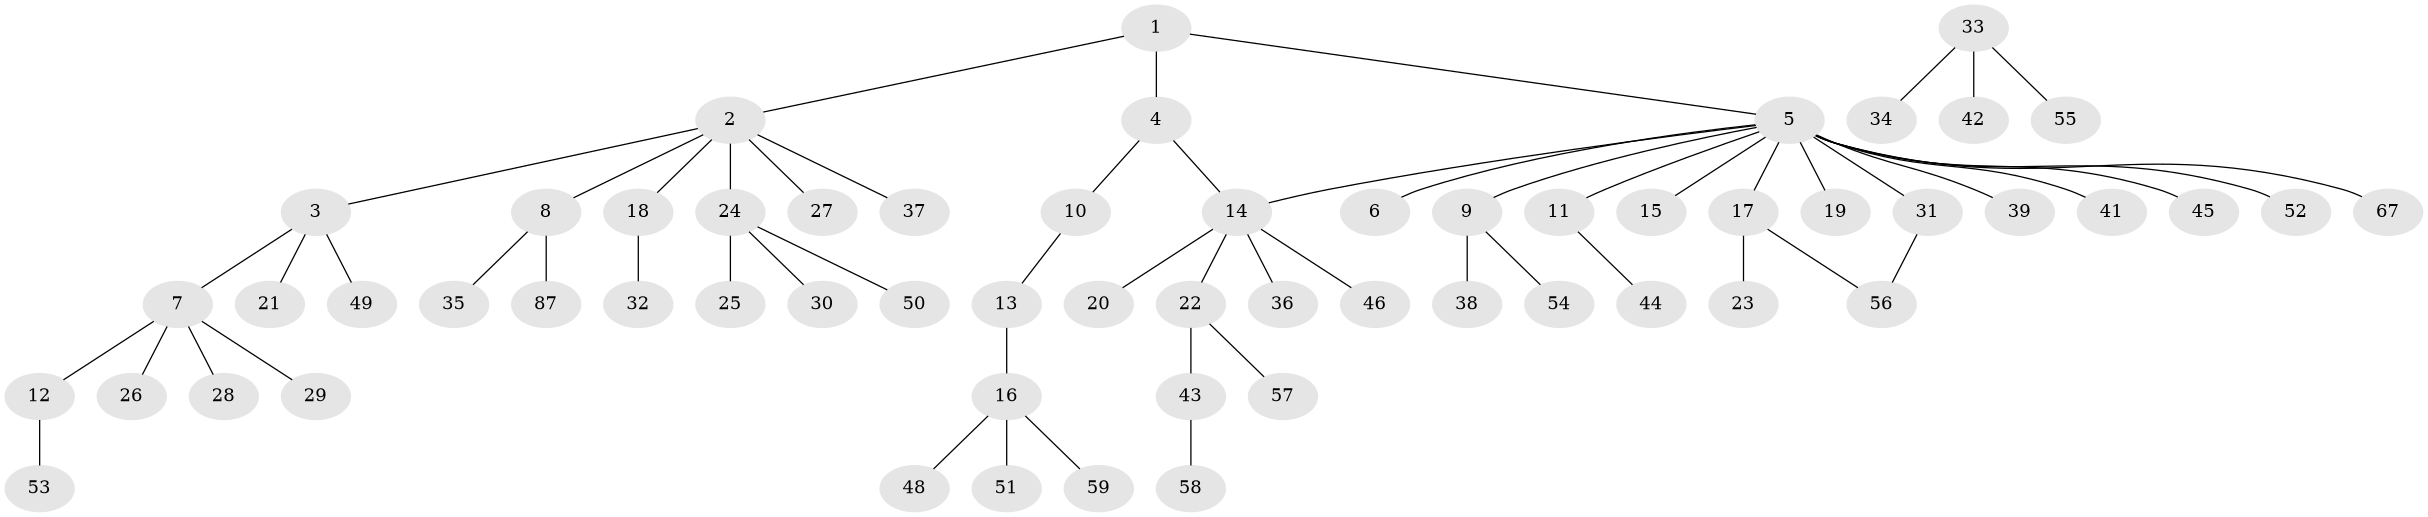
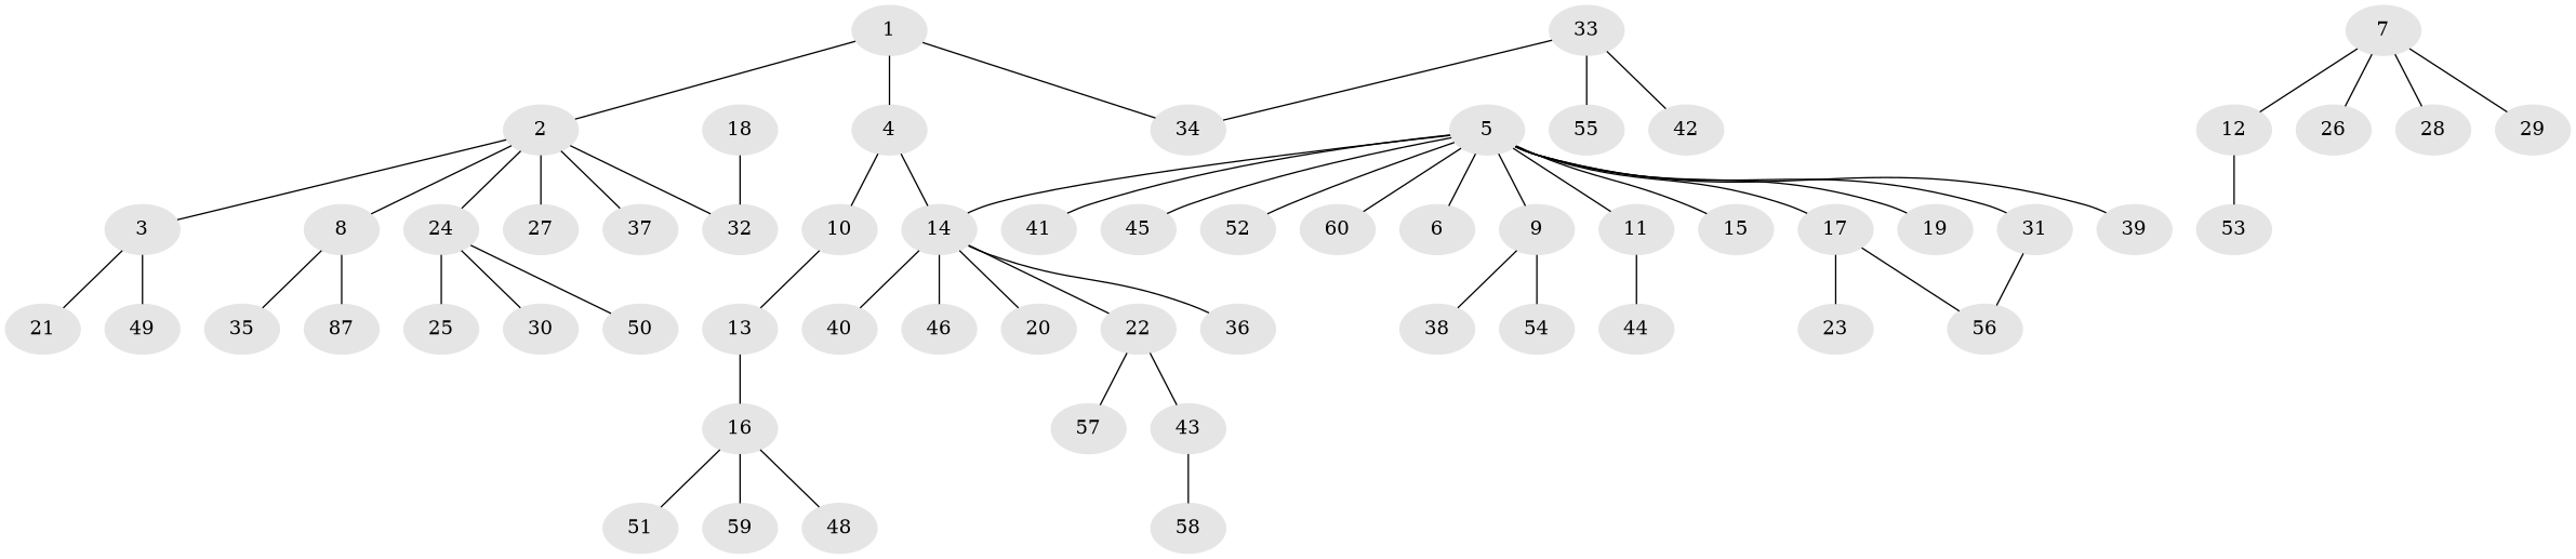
  graph {
    node [color=gray90 style=filled]
    1
    2
    4
    5
    3
    8
    18
    24
    27
    37
    10
    14
    6
    9
    11
    15
    17
    19
    31
    39
    41
    45
    52
-   60 [label=67]
+   60
    7
    21
    49
    35
    n29 [label=87]
    32
    25
    30
    50
    12
    26
    28
    29
    13
    20
    22
    36
+   40
    46
    38
    54
    44
    23
    56
    53
    16
    48
    51
    59
    43
    57
    58
    33
    34
    42
    55
    1 -- 2
    1 -- 4
-   1 -- 5
+   1 -- 34
    2 -- 3
    2 -- 8
-   2 -- 18
+   2 -- 32
    2 -- 24
    2 -- 27
    2 -- 37
    4 -- 10
    4 -- 14
    5 -- 14
    5 -- 6
    5 -- 9
    5 -- 11
    5 -- 15
    5 -- 17
    5 -- 19
    5 -- 31
    5 -- 39
    5 -- 41
    5 -- 45
    5 -- 52
    5 -- 60
-   3 -- 7
    3 -- 21
    3 -- 49
    8 -- 35
    8 -- n29
    18 -- 32
    24 -- 25
    24 -- 30
    24 -- 50
    10 -- 13
    14 -- 20
    14 -- 22
    14 -- 36
+   14 -- 40
    14 -- 46
    9 -- 38
    9 -- 54
    11 -- 44
    17 -- 23
    17 -- 56
    31 -- 56
    7 -- 12
    7 -- 26
    7 -- 28
    7 -- 29
    12 -- 53
    13 -- 16
    22 -- 43
    22 -- 57
    16 -- 48
    16 -- 51
    16 -- 59
    43 -- 58
    33 -- 34
    33 -- 42
    33 -- 55
  }
